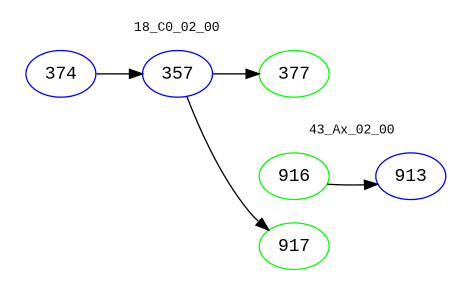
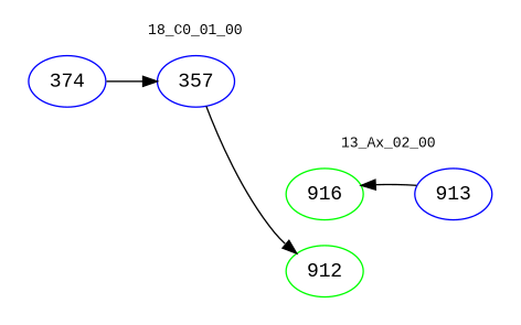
  digraph {
    fontname="Liberation Mono"
    rankdir=LR
    node [color=green fontname="Liberation Mono"]
    edge [color=black fontname="Liberation Mono"]
    n1 [label=916]
    n2 [color=blue label=913]
-   n3 [label=917]
+   n3 [label=912]
    n4 [color=blue label=374]
    n5 [color=blue label=357]
-   n6 [label=377]
    subgraph cluster_1 {
      color=white
      fontsize=10
-     label="43_Ax_02_00"
+     label="13_Ax_02_00"
      n1
      n2
      n3
    }
    subgraph cluster_2 {
      color=white
      fontsize=10
-     label="18_C0_02_00"
+     label="18_C0_01_00"
      n4
      n5
-     n6
    }
-   n1 -> n2
+   n2 -> n1
    n4 -> n5
    n5 -> n3
-   n5 -> n6
  }
